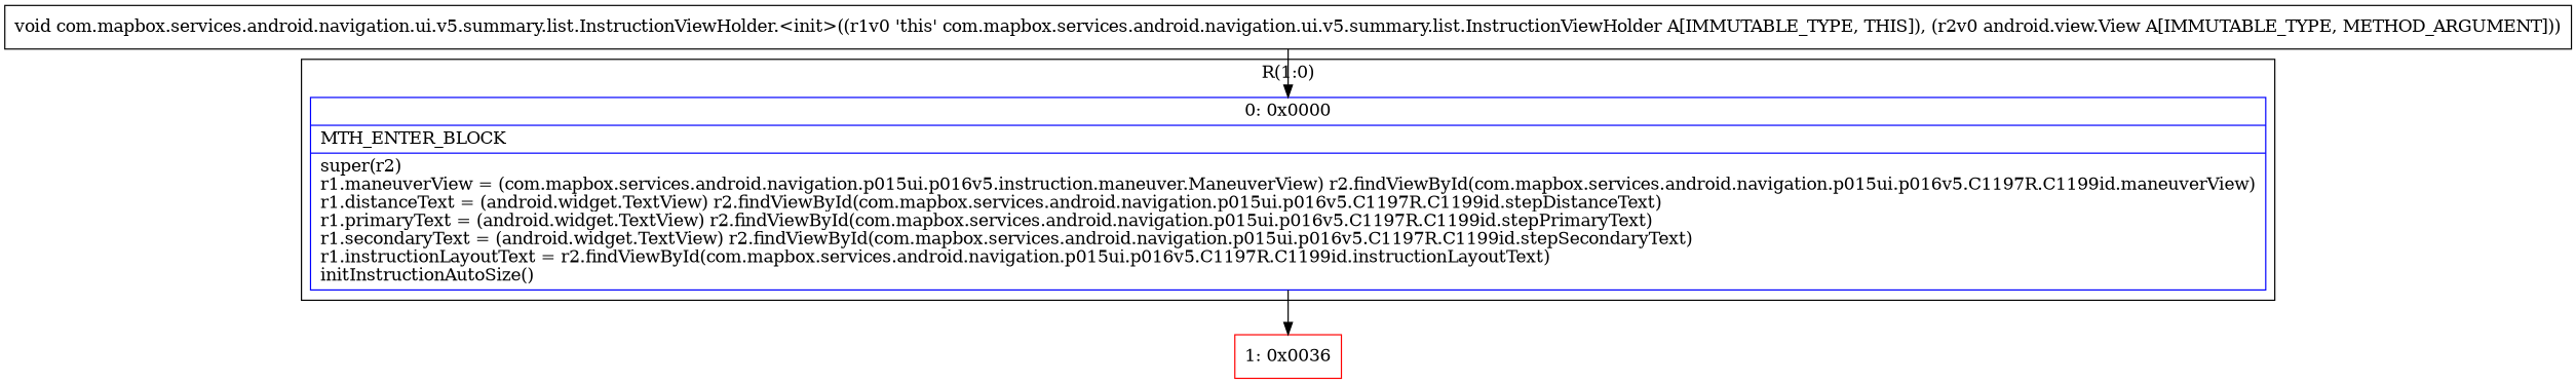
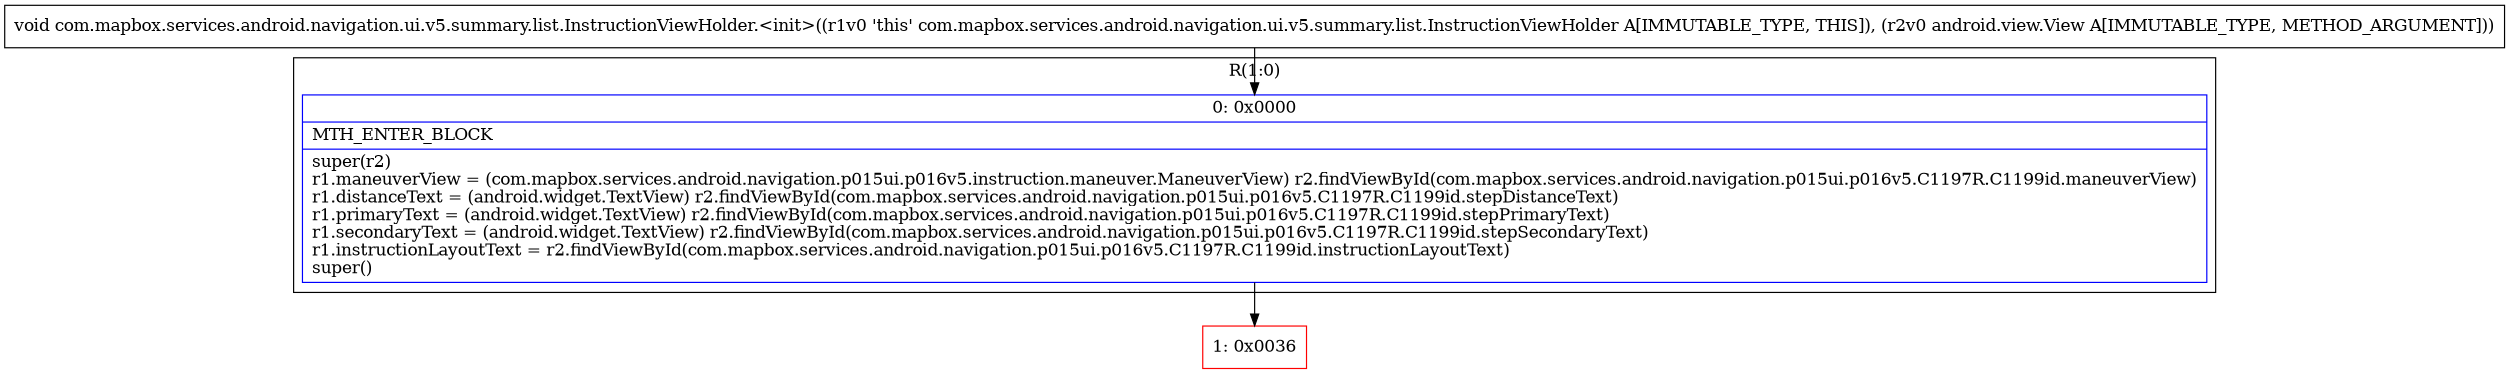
  digraph {
    node [shape=record]
-   n1 [color=blue label="{0\:\ 0x0000|MTH_ENTER_BLOCK\l|super(r2)\lr1.maneuverView = (com.mapbox.services.android.navigation.p015ui.p016v5.instruction.maneuver.ManeuverView) r2.findViewById(com.mapbox.services.android.navigation.p015ui.p016v5.C1197R.C1199id.maneuverView)\lr1.distanceText = (android.widget.TextView) r2.findViewById(com.mapbox.services.android.navigation.p015ui.p016v5.C1197R.C1199id.stepDistanceText)\lr1.primaryText = (android.widget.TextView) r2.findViewById(com.mapbox.services.android.navigation.p015ui.p016v5.C1197R.C1199id.stepPrimaryText)\lr1.secondaryText = (android.widget.TextView) r2.findViewById(com.mapbox.services.android.navigation.p015ui.p016v5.C1197R.C1199id.stepSecondaryText)\lr1.instructionLayoutText = r2.findViewById(com.mapbox.services.android.navigation.p015ui.p016v5.C1197R.C1199id.instructionLayoutText)\linitInstructionAutoSize()\l}"]
+   n1 [color=blue label="{0\:\ 0x0000|MTH_ENTER_BLOCK\l|super(r2)\lr1.maneuverView = (com.mapbox.services.android.navigation.p015ui.p016v5.instruction.maneuver.ManeuverView) r2.findViewById(com.mapbox.services.android.navigation.p015ui.p016v5.C1197R.C1199id.maneuverView)\lr1.distanceText = (android.widget.TextView) r2.findViewById(com.mapbox.services.android.navigation.p015ui.p016v5.C1197R.C1199id.stepDistanceText)\lr1.primaryText = (android.widget.TextView) r2.findViewById(com.mapbox.services.android.navigation.p015ui.p016v5.C1197R.C1199id.stepPrimaryText)\lr1.secondaryText = (android.widget.TextView) r2.findViewById(com.mapbox.services.android.navigation.p015ui.p016v5.C1197R.C1199id.stepSecondaryText)\lr1.instructionLayoutText = r2.findViewById(com.mapbox.services.android.navigation.p015ui.p016v5.C1197R.C1199id.instructionLayoutText)\lsuper()\l}"]
    n2 [color=red label="{1\:\ 0x0036}"]
    n3 [label="{void com.mapbox.services.android.navigation.ui.v5.summary.list.InstructionViewHolder.\<init\>((r1v0 'this' com.mapbox.services.android.navigation.ui.v5.summary.list.InstructionViewHolder A[IMMUTABLE_TYPE, THIS]), (r2v0 android.view.View A[IMMUTABLE_TYPE, METHOD_ARGUMENT])) }"]
    subgraph cluster_1 {
      label="R(1:0)"
      n1
    }
    n1 -> n2
    n3 -> n1
  }
